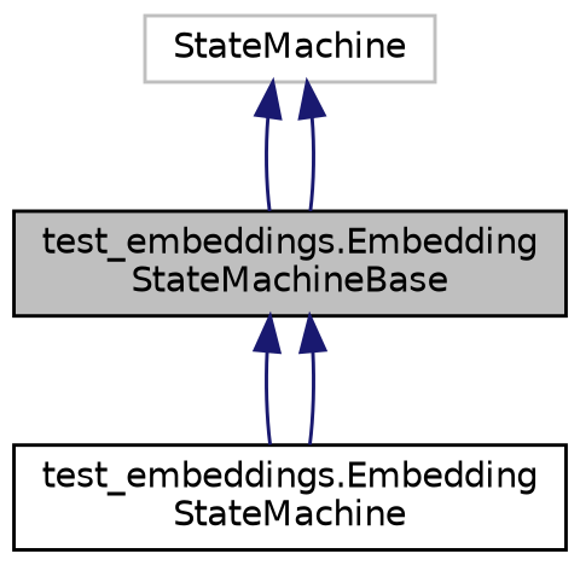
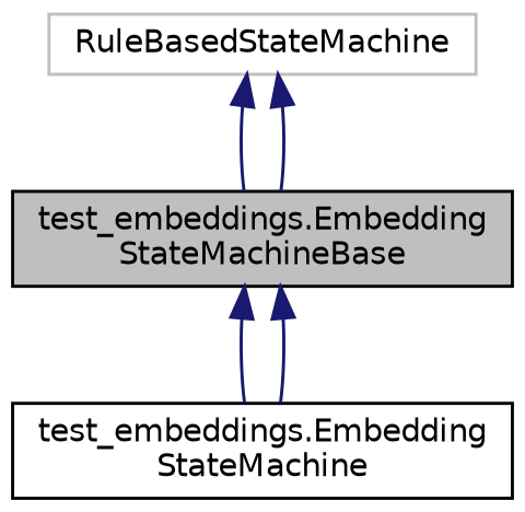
  digraph {
    node [color=black fillcolor=white fontname=Helvetica fontsize=10 shape=record style=filled]
    edge [color=midnightblue dir=back fontname=Helvetica fontsize=10 labelfontname=Helvetica labelfontsize=10 style=solid]
    n1 [fillcolor=grey75 fontcolor=black height=0.2 label="test_embeddings.Embedding\lStateMachineBase" width=0.4]
    n2 [height=0.2 label="test_embeddings.Embedding\lStateMachine" width=0.4]
-   n3 [color=grey75 height=0.2 label=StateMachine width=0.4]
+   n3 [color=grey75 height=0.2 label=RuleBasedStateMachine width=0.4]
    n1 -> n2
    n1 -> n2
    n3 -> n1
    n3 -> n1
  }
